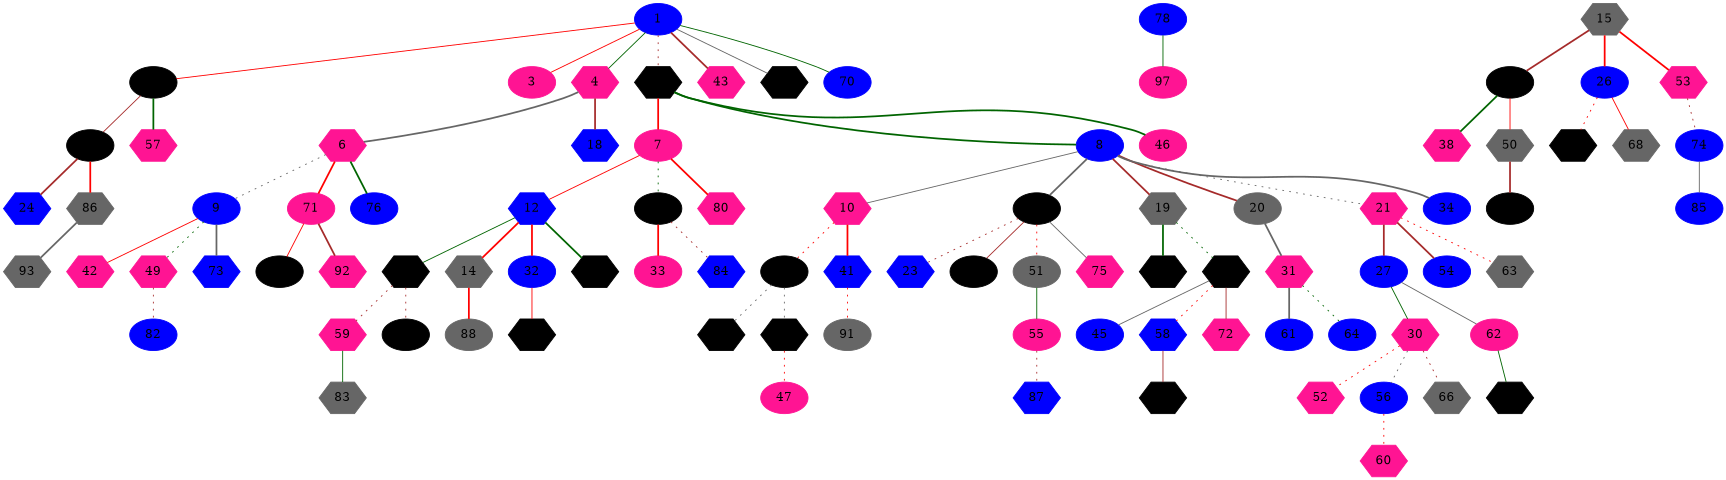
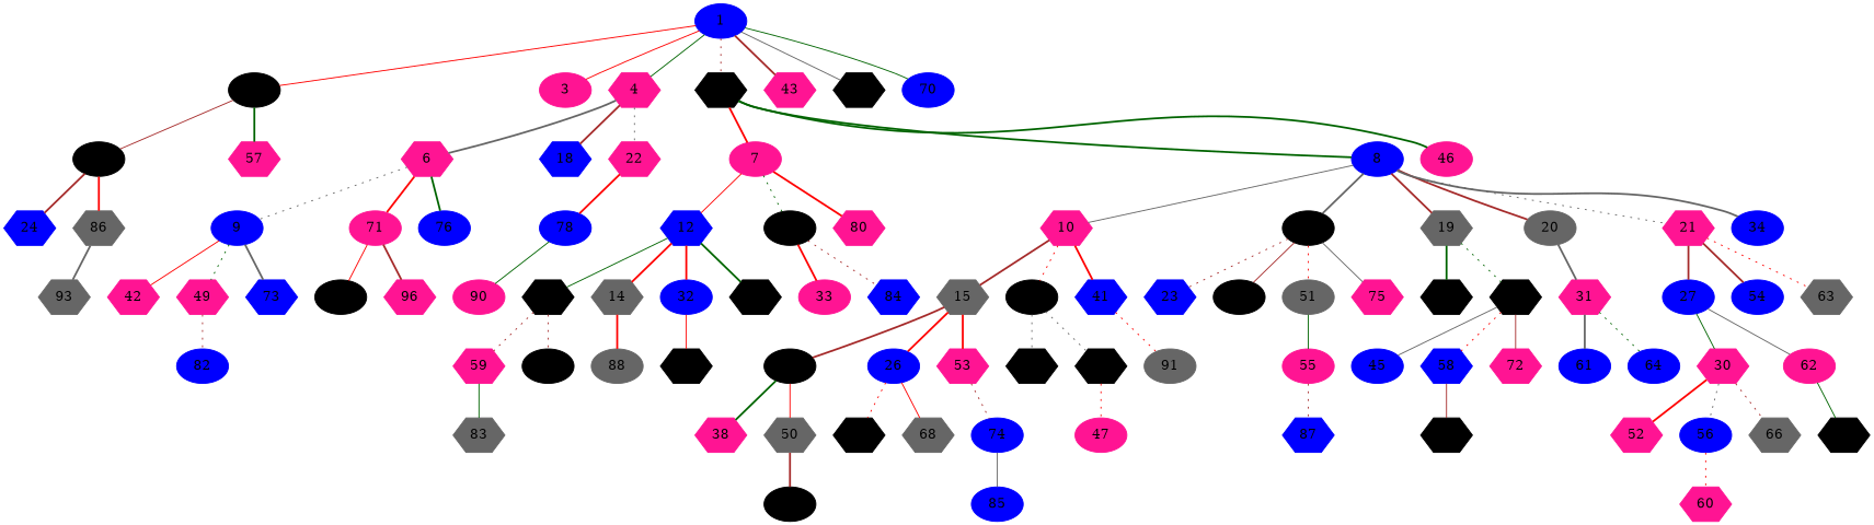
  graph {
    node [color=deeppink shape=hexagon style=filled]
    edge [color=red style=bold]
    1 [color=blue shape=ellipse]
    2 [color=black shape=ellipse]
    3 [shape=ellipse]
    4
    5 [color=black]
    43
    48 [color=black]
    70 [color=blue shape=ellipse]
    11 [color=black shape=ellipse]
    57
    6
    18 [color=blue]
+   22
    7 [shape=ellipse]
    8 [color=blue shape=ellipse]
    46 [shape=ellipse]
    24 [color=blue]
    86 [color=gray40]
    9 [color=blue shape=ellipse]
    71 [shape=ellipse]
    76 [color=blue shape=ellipse]
    78 [color=blue shape=ellipse]
    12 [color=blue]
    29 [color=black shape=ellipse]
    80
    10
    17 [color=black shape=ellipse]
    19 [color=gray40]
    20 [color=gray40 shape=ellipse]
    21
    34 [color=blue shape=ellipse]
    42
    49
    73 [color=blue]
    77 [color=black shape=ellipse]
-   92
+   92 [label=96]
    13 [color=black]
    14 [color=gray40]
    32 [color=blue shape=ellipse]
    79 [color=black]
    33 [shape=ellipse]
    84 [color=blue]
    15 [color=gray40]
    28 [color=black shape=ellipse]
    41 [color=blue]
    23 [color=blue]
    25 [color=black shape=ellipse]
    51 [color=gray40 shape=ellipse]
    75
    36 [color=black]
    39 [color=black]
    31
    27 [color=blue shape=ellipse]
    54 [color=blue shape=ellipse]
    63 [color=gray40]
    82 [color=blue shape=ellipse]
    16 [color=black shape=ellipse]
    26 [color=blue shape=ellipse]
    53
    37 [color=black]
    40 [color=black]
    91 [color=gray40 shape=ellipse]
    93 [color=gray40]
    59
    89 [color=black shape=ellipse]
    88 [color=gray40 shape=ellipse]
    65 [color=black]
    83 [color=gray40]
    38
    50 [color=gray40]
    35 [color=black]
    68 [color=gray40]
    74 [color=blue shape=ellipse]
    81 [color=black shape=ellipse]
    55 [shape=ellipse]
    45 [color=blue shape=ellipse]
    58 [color=blue]
    72
    61 [color=blue shape=ellipse]
    64 [color=blue shape=ellipse]
    30
    62 [shape=ellipse]
-   90 [shape=ellipse label=97]
+   90 [shape=ellipse]
    52
    56 [color=blue shape=ellipse]
    66 [color=gray40]
    69 [color=black]
    47 [shape=ellipse]
    60
    67 [color=black]
    87 [color=blue]
    85 [color=blue shape=ellipse]
    1 -- 2 [style=solid]
    1 -- 3 [style=solid]
    1 -- 4 [color=darkgreen style=solid]
    1 -- 5 [color=brown style=dotted]
    1 -- 43 [color=brown]
    1 -- 48 [color=gray40 style=solid]
    1 -- 70 [color=darkgreen style=solid]
    2 -- 11 [color=brown style=solid]
    2 -- 57 [color=darkgreen]
    4 -- 6 [color=gray40]
    4 -- 18 [color=brown]
+   4 -- 22 [color=gray40 style=dotted]
    5 -- 7
    5 -- 8 [color=darkgreen]
    5 -- 46 [color=darkgreen]
    11 -- 24 [color=brown]
    11 -- 86
    6 -- 9 [color=gray40 style=dotted]
    6 -- 71
    6 -- 76 [color=darkgreen]
+   22 -- 78
    7 -- 12 [style=solid]
    7 -- 29 [color=darkgreen style=dotted]
    7 -- 80
    8 -- 10 [color=gray40 style=solid]
    8 -- 17 [color=gray40]
    8 -- 19 [color=brown]
    8 -- 20 [color=brown]
    8 -- 21 [color=gray40 style=dotted]
    8 -- 34 [color=gray40]
    86 -- 93 [color=gray40]
    9 -- 42 [style=solid]
    9 -- 49 [color=darkgreen style=dotted]
    9 -- 73 [color=gray40]
    71 -- 77 [style=solid]
    71 -- 92 [color=brown]
    78 -- 90 [color=darkgreen style=solid]
    12 -- 13 [color=darkgreen style=solid]
    12 -- 14
    12 -- 32
    12 -- 79 [color=darkgreen]
    29 -- 33
    29 -- 84 [color=brown style=dotted]
+   10 -- 15 [color=brown]
    10 -- 28 [style=dotted]
    10 -- 41
    17 -- 23 [color=brown style=dotted]
    17 -- 25 [color=brown style=solid]
    17 -- 51 [style=dotted]
    17 -- 75 [color=gray40 style=solid]
    19 -- 36 [color=darkgreen]
    19 -- 39 [color=darkgreen style=dotted]
    20 -- 31 [color=gray40]
    21 -- 27 [color=brown]
    21 -- 54 [color=brown]
    21 -- 63 [style=dotted]
    49 -- 82 [color=brown style=dotted]
    13 -- 59 [color=brown style=dotted]
    13 -- 89 [color=brown style=dotted]
    14 -- 88
    32 -- 65 [style=solid]
    15 -- 16 [color=brown]
    15 -- 26
    15 -- 53
    28 -- 37 [color=gray40 style=dotted]
    28 -- 40 [color=gray40 style=dotted]
    41 -- 91 [style=dotted]
    51 -- 55 [color=darkgreen style=solid]
    39 -- 45 [color=gray40 style=solid]
    39 -- 58 [style=dotted]
    39 -- 72 [color=brown style=solid]
    31 -- 61 [color=gray40]
    31 -- 64 [color=darkgreen style=dotted]
    27 -- 30 [color=darkgreen style=solid]
    27 -- 62 [color=gray40 style=solid]
    16 -- 38 [color=darkgreen]
    16 -- 50 [style=solid]
    26 -- 35 [style=dotted]
    26 -- 68 [style=solid]
    53 -- 74 [color=brown style=dotted]
    40 -- 47 [style=dotted]
    59 -- 83 [color=darkgreen style=solid]
    50 -- 81 [color=brown]
    74 -- 85 [color=gray40 style=solid]
    55 -- 87 [color=brown style=dotted]
    58 -- 67 [color=brown style=solid]
-   30 -- 52 [style=dotted]
+   30 -- 52
    30 -- 56 [color=gray40 style=dotted]
    30 -- 66 [color=brown style=dotted]
    62 -- 69 [color=darkgreen style=solid]
    56 -- 60 [style=dotted]
  }
